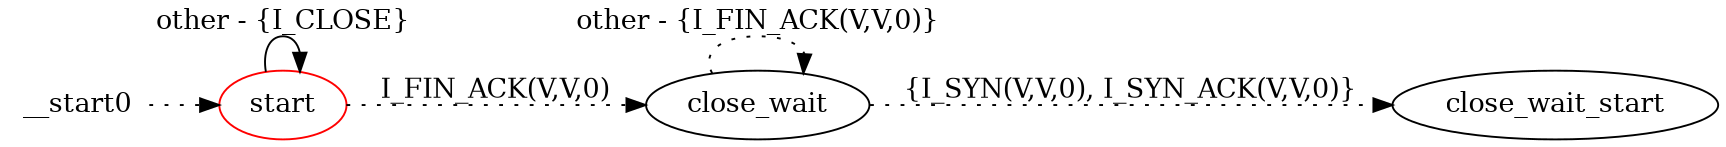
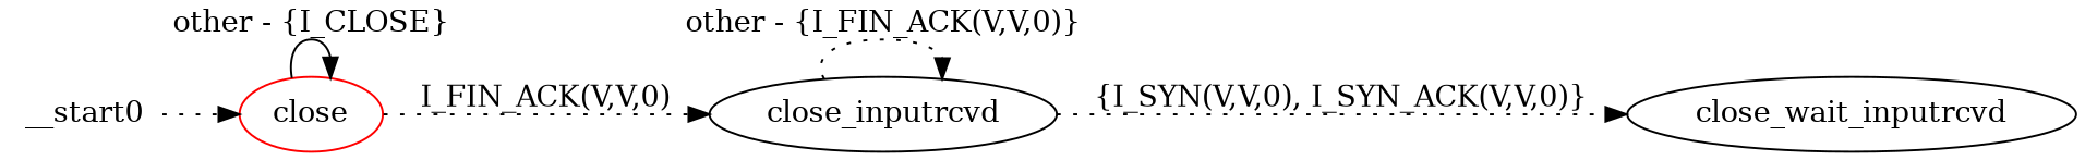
  digraph {
    rankdir=LR
    edge [style=dotted]
-   start [color=red]
-   close_wait
-   close_wait_inputrcvd [label=close_wait_start]
+   start [color=red label=close]
+   close_wait [label=close_inputrcvd]
+   close_wait_inputrcvd
    __start0 [height=0 shape=none width=0]
    start -> start [label="other - {I_CLOSE}" style=solid]
    start -> close_wait [label="I_FIN_ACK(V,V,0)"]
    close_wait -> close_wait [label="other - {I_FIN_ACK(V,V,0)}"]
    close_wait -> close_wait_inputrcvd [label="{I_SYN(V,V,0), I_SYN_ACK(V,V,0)}"]
    __start0 -> start
  }
